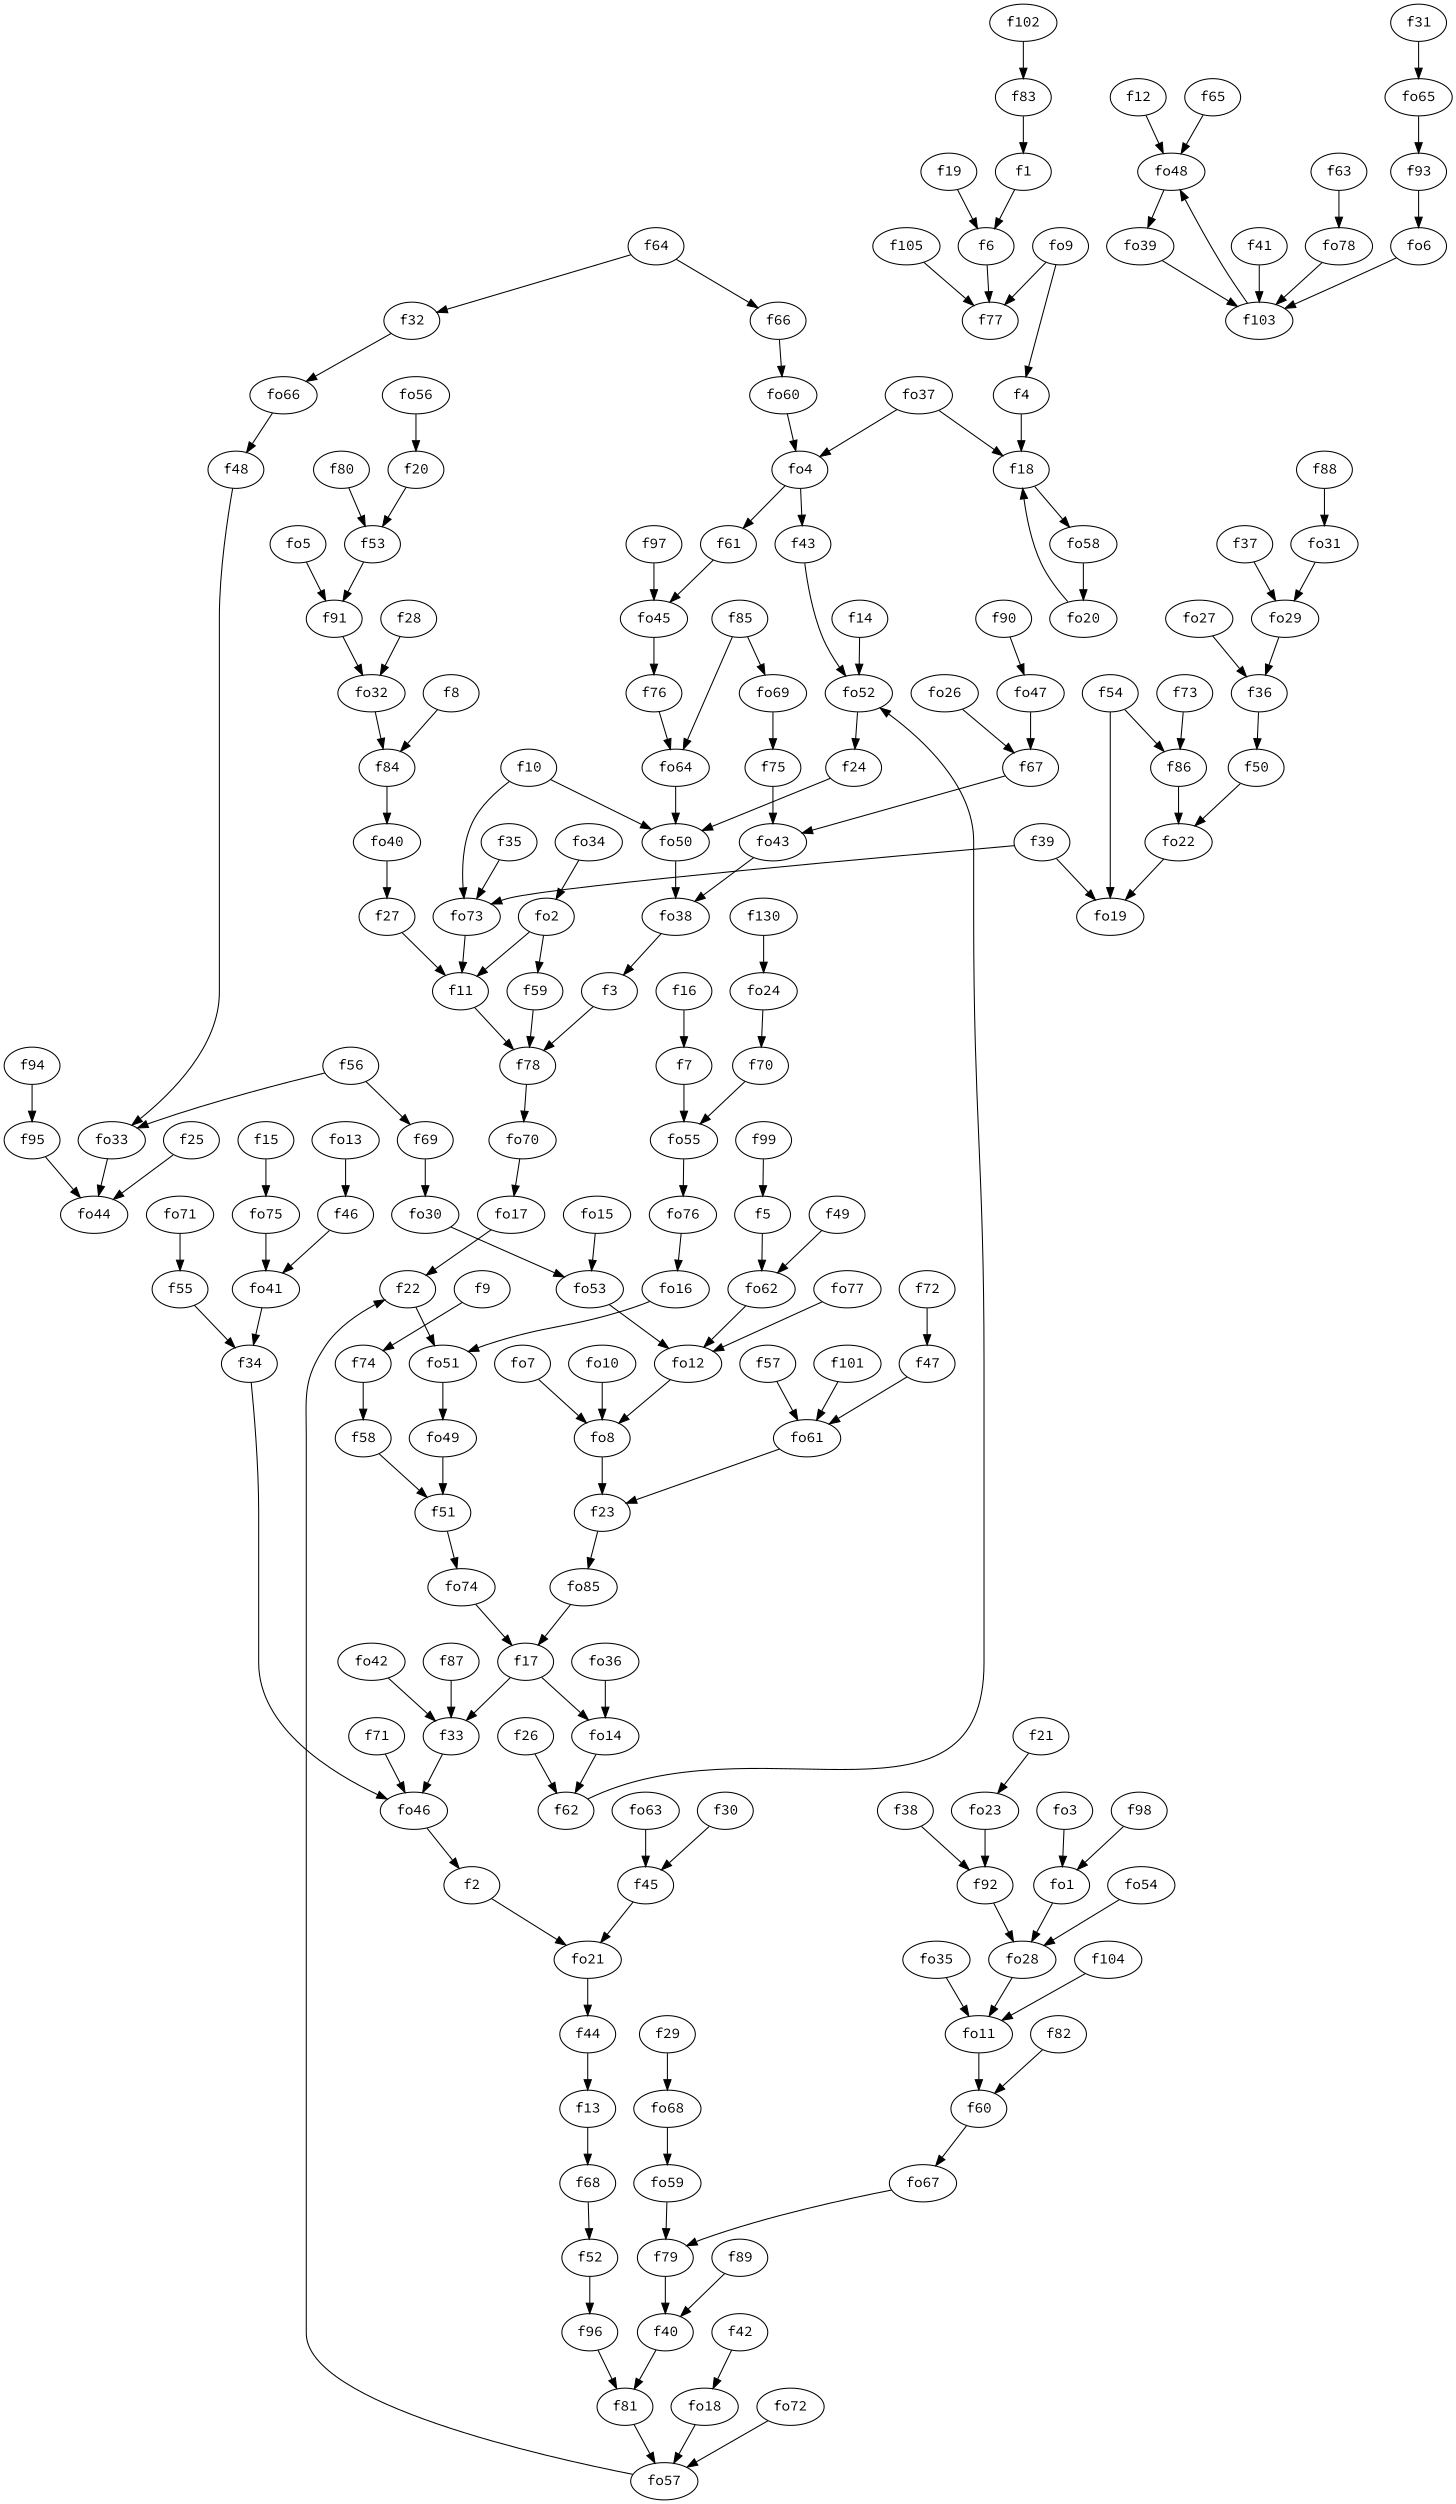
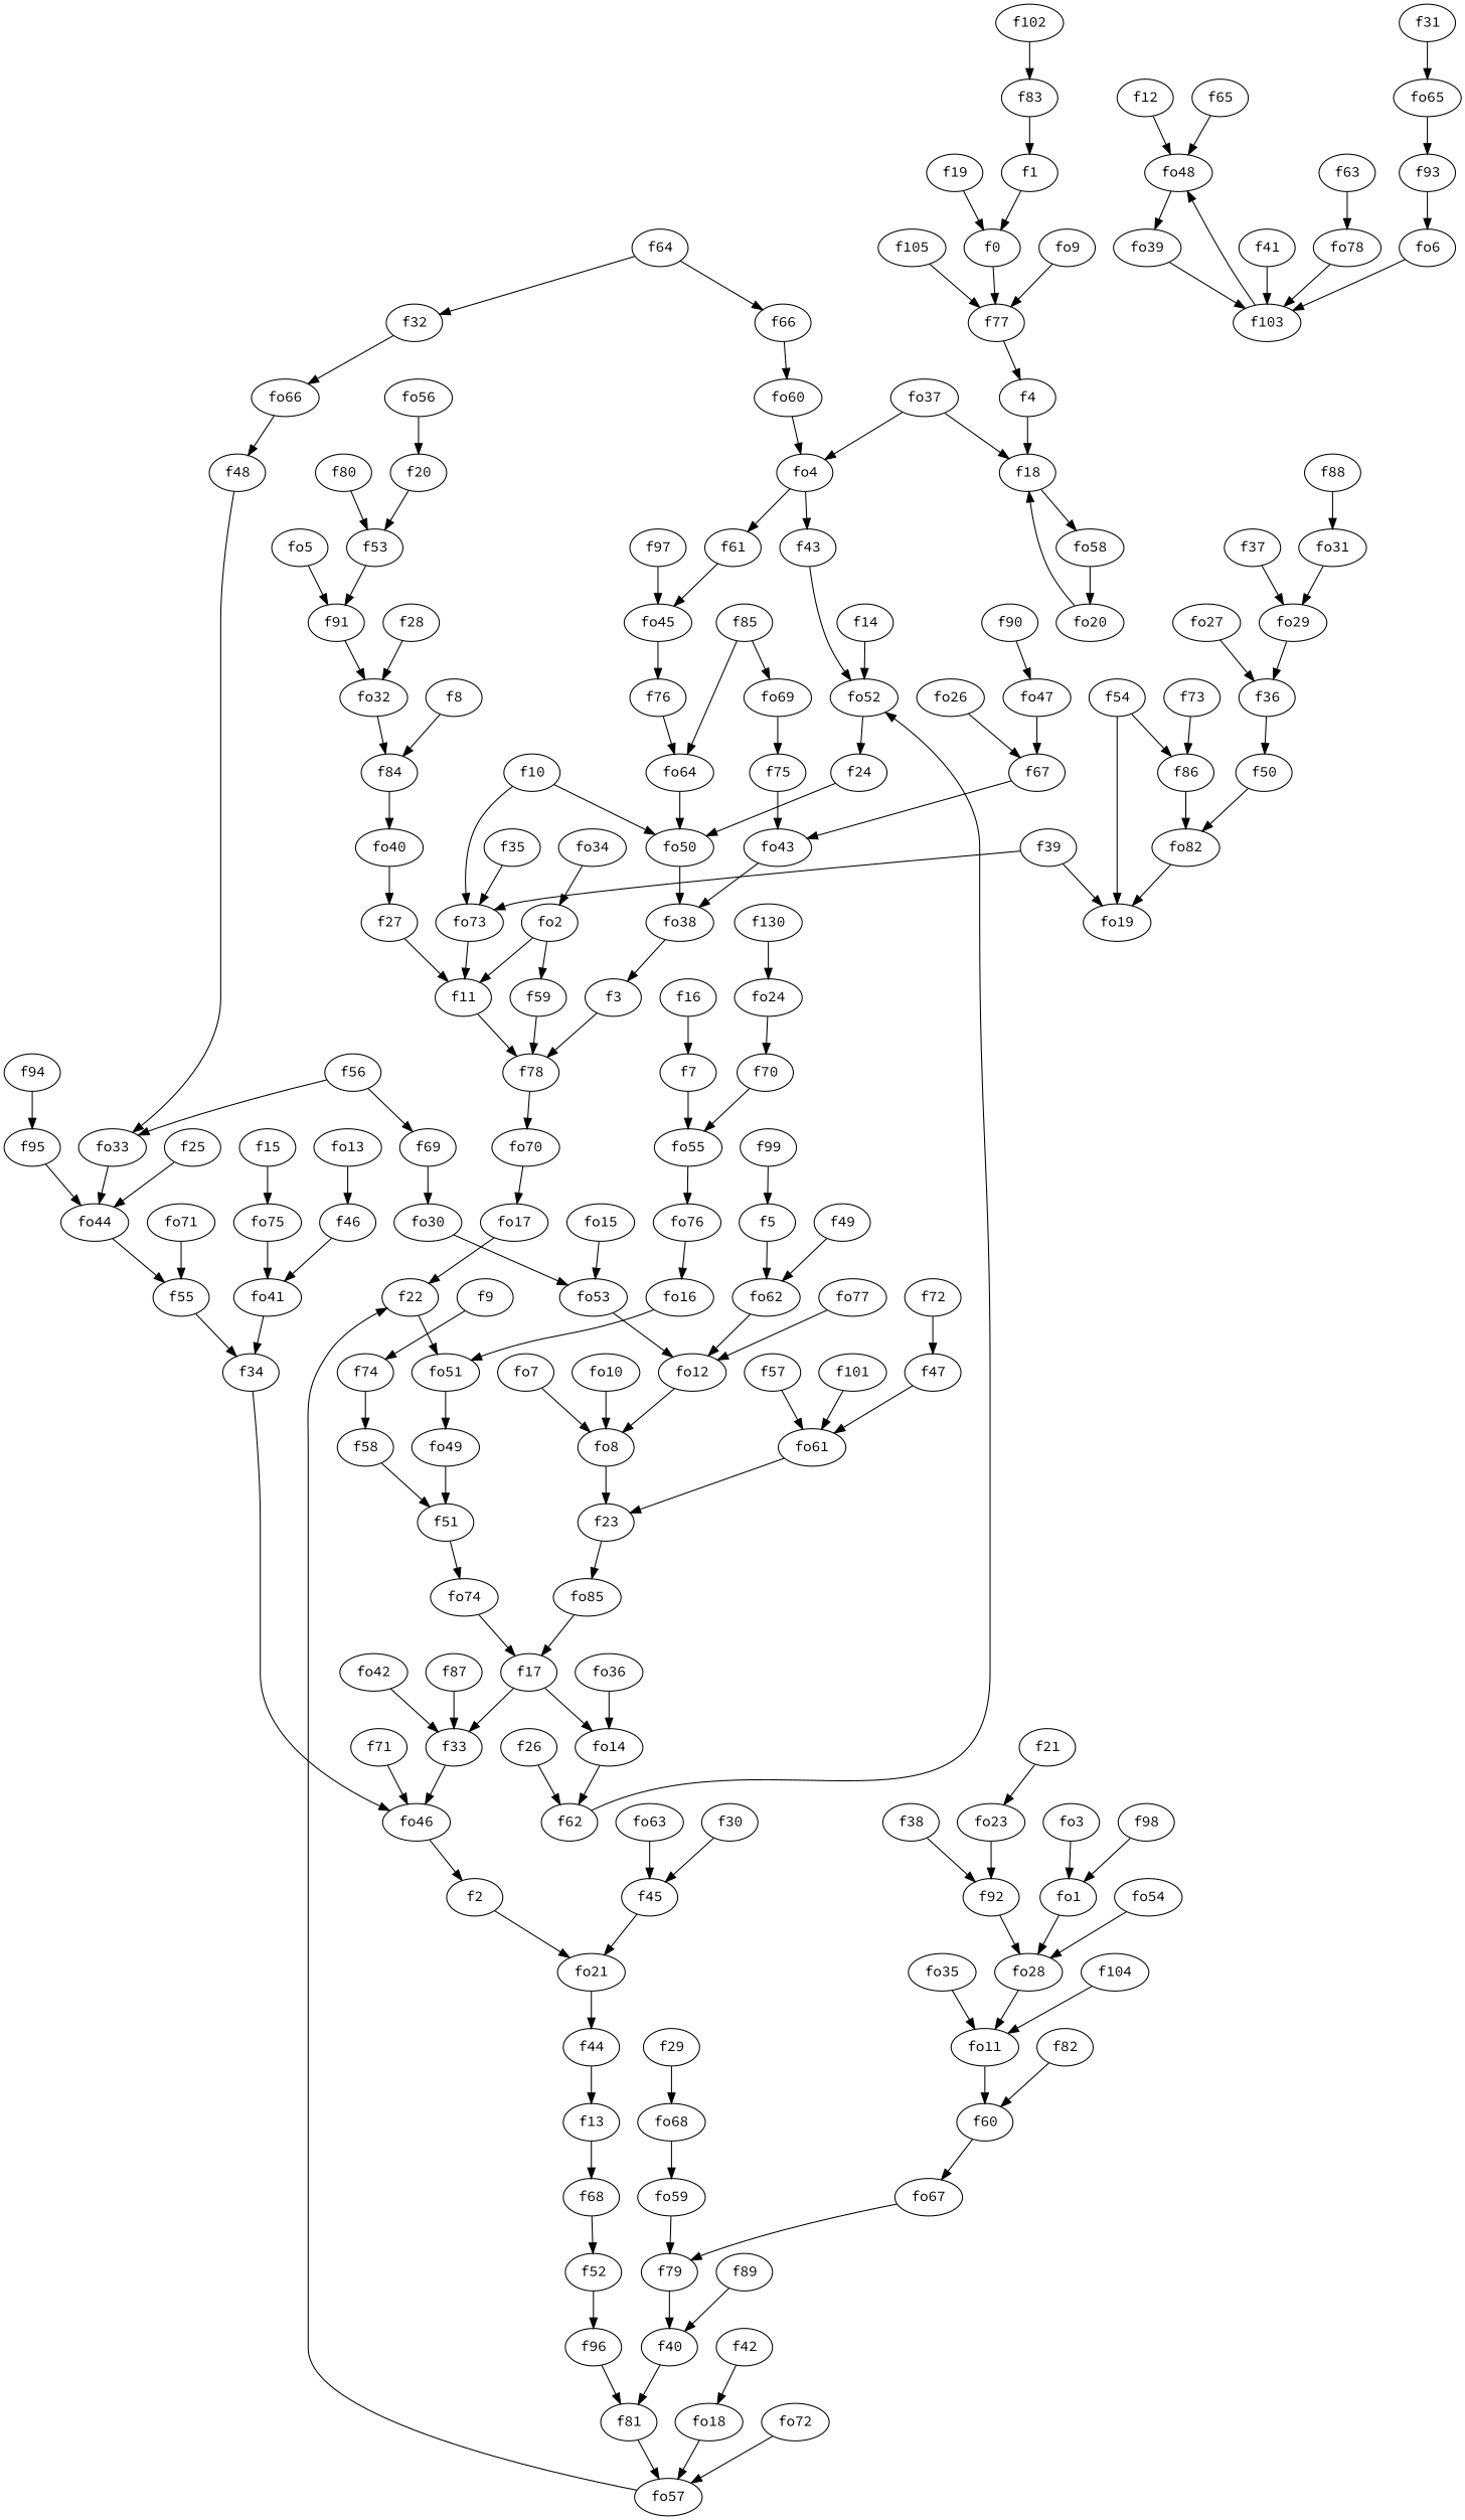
  strict digraph {
    fontname="Source Code Pro"
    node [fontname="Source Code Pro"]
    edge [fontname="Source Code Pro" weight=2]
    f1
-   f6
+   f6 [label=f0]
    f77
    f2
    fo21
    f44
    f3
    f78
    fo70
    f4
    f18
    fo58
    f5
    fo62
    fo12
    f7
    fo55
    fo76
    f8
    f84
    fo40
    f9
    f74
    f58
    f10
    fo50
    fo73
    fo38
    f11
    f12
    fo48
    fo39
    f13
    f68
    f52
    f14
    fo52
    f24
    f15
    fo75
    fo41
    f16
    f17
    f33
    fo14
    fo46
    f62
    fo20
    f19
    f20
    f53
    f91
    f21
    fo23
    f92
    f22
    fo51
    fo49
    n59 [label=fo85]
    f23
    f25
    fo44
    f55
    f26
    f27
    f28
    fo32
    f29
    fo68
    fo59
    f30
    f45
    f31
    fo65
    f93
    f32
    fo66
    f48
    f34
    f35
    f36
    f50
-   fo22
+   fo22 [label=fo82]
    f37
    fo29
    f38
    fo28
    f39
    fo19
    f40
    f81
    fo57
    f41
    f103
    f42
    fo18
    f43
    f46
    f47
    fo61
    fo33
    f49
    f51
    fo74
    f96
    f54
    f86
    f56
    f69
    fo30
    f57
    f59
    f60
    fo67
    f79
    f61
    fo45
    f76
    f63
    fo78
    f64
    f66
    fo60
    f65
    fo4
    f67
    fo43
    fo53
    f70
    f71
    f72
    f73
    f75
    fo64
    fo17
    f80
    f82
    f83
    f85
    fo69
    f87
    f88
    fo31
    f89
    f90
    fo47
    fo11
    fo6
    f94
    f95
    f97
    f98
    fo1
    f99
    n155 [label=f130]
    fo24
    f101
    f102
    f104
    f105
    fo2
    fo3
    fo5
    fo7
    fo8
    fo9
    fo10
    fo13
    fo15
    fo16
    fo26
    fo27
    fo34
    fo35
    fo36
    fo37
    fo42
    fo54
    fo56
    fo63
    fo71
    fo72
    fo77
    f1 -> f6
    f6 -> f77
-   fo9 -> f4
+   f77 -> f4
    f2 -> fo21
    fo21 -> f44
    f44 -> f13
    f3 -> f78
    f78 -> fo70
    fo70 -> fo17
    f4 -> f18
    f18 -> fo58
    fo58 -> fo20
    f5 -> fo62
    fo62 -> fo12
    fo12 -> fo8
    f7 -> fo55
    fo55 -> fo76
    fo76 -> fo16
    f8 -> f84
    f84 -> fo40
    fo40 -> f27
    f9 -> f74
    f74 -> f58
    f58 -> f51
    f10 -> fo50
    f10 -> fo73
    fo50 -> fo38
    fo73 -> f11
    fo38 -> f3
    f11 -> f78
    f12 -> fo48
    fo48 -> fo39
    fo39 -> f103
    f13 -> f68
    f68 -> f52
    f52 -> f96
    f14 -> fo52
    fo52 -> f24
    f24 -> fo50
    f15 -> fo75
    fo75 -> fo41
    fo41 -> f34
    f16 -> f7
    f17 -> f33
    f17 -> fo14
    f33 -> fo46
    fo14 -> f62
    fo46 -> f2
    f62 -> fo52
    fo20 -> f18
    f19 -> f6
    f20 -> f53
    f53 -> f91
    f91 -> fo32
    f21 -> fo23
    fo23 -> f92
    f92 -> fo28
    f22 -> fo51
    fo51 -> fo49
    fo49 -> f51
    n59 -> f17
    f23 -> n59
    f25 -> fo44
+   fo44 -> f55
    f55 -> f34
    f26 -> f62
    f27 -> f11
    f28 -> fo32
    fo32 -> f84
    f29 -> fo68
    fo68 -> fo59
    fo59 -> f79
    f30 -> f45
    f45 -> fo21
    f31 -> fo65
    fo65 -> f93
    f93 -> fo6
    f32 -> fo66
    fo66 -> f48
    f48 -> fo33
    f34 -> fo46
    f35 -> fo73
    f36 -> f50
    f50 -> fo22
    fo22 -> fo19
    f37 -> fo29
    fo29 -> f36
    f38 -> f92
    fo28 -> fo11
    f39 -> fo73
    f39 -> fo19
    f40 -> f81
    f81 -> fo57
    fo57 -> f22
    f41 -> f103
    f103 -> fo48
    f42 -> fo18
    fo18 -> fo57
    f43 -> fo52
    f46 -> fo41
    f47 -> fo61
    fo61 -> f23
    fo33 -> fo44
    f49 -> fo62
    f51 -> fo74
    fo74 -> f17
    f96 -> f81
    f54 -> fo19
    f54 -> f86
    f86 -> fo22
    f56 -> fo33
    f56 -> f69
    f69 -> fo30
    fo30 -> fo53
    f57 -> fo61
    f59 -> f78
    f60 -> fo67
    fo67 -> f79
    f79 -> f40
    f61 -> fo45
    fo45 -> f76
    f76 -> fo64
    f63 -> fo78
    fo78 -> f103
    f64 -> f32
    f64 -> f66
    f66 -> fo60
    fo60 -> fo4
    f65 -> fo48
    fo4 -> f43
    fo4 -> f61
    f67 -> fo43
    fo43 -> fo38
    fo53 -> fo12
    f70 -> fo55
    f71 -> fo46
    f72 -> f47
    f73 -> f86
    f75 -> fo43
    fo64 -> fo50
    fo17 -> f22
    f80 -> f53
    f82 -> f60
    f83 -> f1
    f85 -> fo64
    f85 -> fo69
    fo69 -> f75
    f87 -> f33
    f88 -> fo31
    fo31 -> fo29
    f89 -> f40
    f90 -> fo47
    fo47 -> f67
    fo11 -> f60
    fo6 -> f103
    f94 -> f95
    f95 -> fo44
    f97 -> fo45
    f98 -> fo1
    fo1 -> fo28
    f99 -> f5
    n155 -> fo24
    fo24 -> f70
    f101 -> fo61
    f102 -> f83
    f104 -> fo11
    f105 -> f77
    fo2 -> f11
    fo2 -> f59
    fo3 -> fo1
    fo5 -> f91
    fo7 -> fo8
    fo8 -> f23
    fo9 -> f77
    fo10 -> fo8
    fo13 -> f46
    fo15 -> fo53
    fo16 -> fo51
    fo26 -> f67
    fo27 -> f36
    fo34 -> fo2
    fo35 -> fo11
    fo36 -> fo14
    fo37 -> f18
    fo37 -> fo4
    fo42 -> f33
    fo54 -> fo28
    fo56 -> f20
    fo63 -> f45
    fo71 -> f55
    fo72 -> fo57
    fo77 -> fo12
  }
